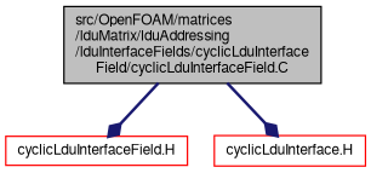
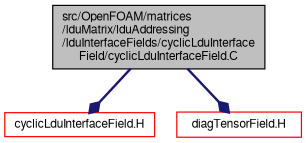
  digraph {
    node [color=red fontname=FreeSans fontsize=10 shape=record]
    edge [color=midnightblue fontname=FreeSans fontsize=10 labelfontname=FreeSans labelfontsize=10 style=bold arrowhead=diamond]
    n1 [color=black fillcolor=grey75 fontcolor=black height=0.2 label="src/OpenFOAM/matrices\l/lduMatrix/lduAddressing\l/lduInterfaceFields/cyclicLduInterface\lField/cyclicLduInterfaceField.C" style=filled width=0.4]
    n2 [height=0.2 label="cyclicLduInterfaceField.H" width=0.4]
-   n3 [height=0.2 label="cyclicLduInterface.H" width=0.4]
+   n3 [height=0.2 label="diagTensorField.H" width=0.4]
    n1 -> n2
    n1 -> n3
  }
